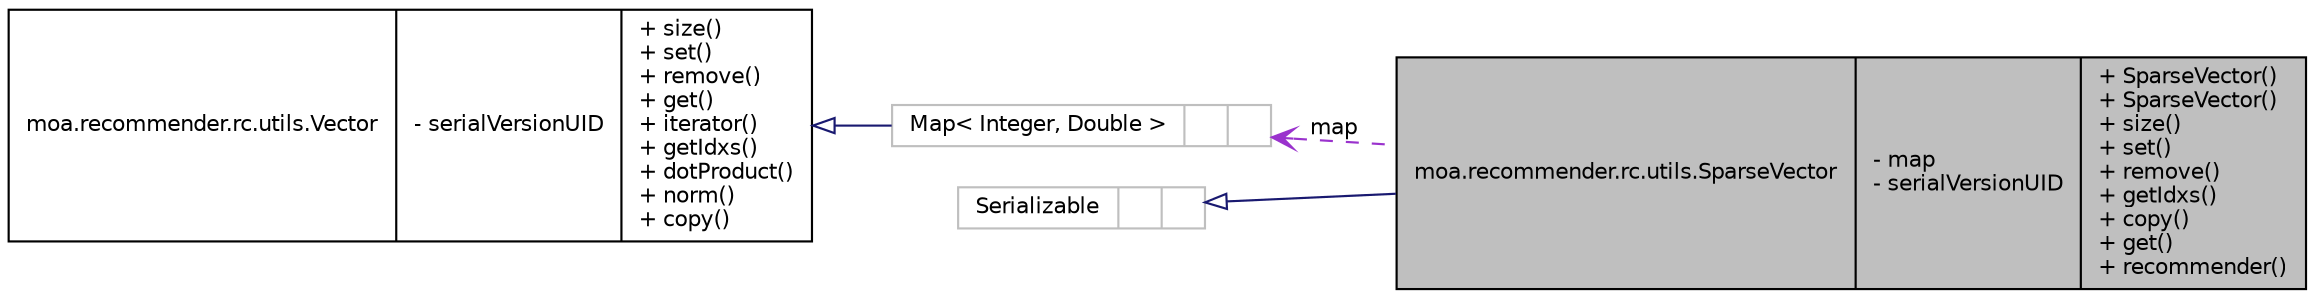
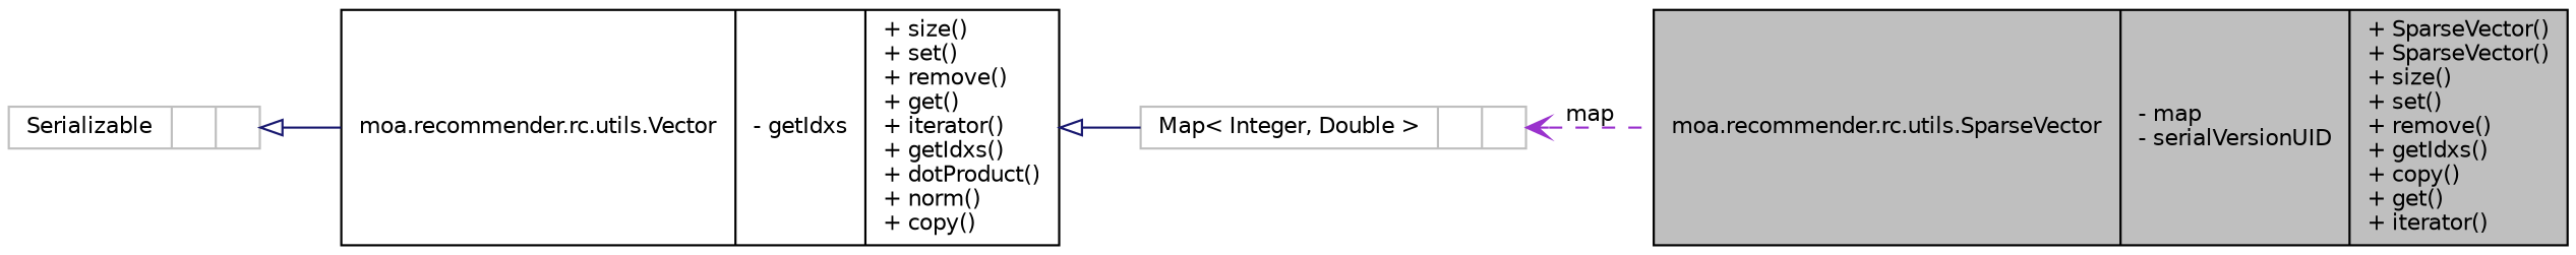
  digraph {
    rankdir=LR
    node [color=black fillcolor=white fontname=Helvetica fontsize=10 shape=record style=filled]
    edge [arrowtail=empty color=midnightblue dir=back fontname=Helvetica fontsize=10 labelfontname=Helvetica labelfontsize=10 style=solid]
-   n1 [fillcolor=grey75 fontcolor=black height=0.2 label="{moa.recommender.rc.utils.SparseVector\n|- map\l- serialVersionUID\l|+ SparseVector()\l+ SparseVector()\l+ size()\l+ set()\l+ remove()\l+ getIdxs()\l+ copy()\l+ get()\l+ recommender()\l}" width=0.4]
-   n2 [height=0.2 label="{moa.recommender.rc.utils.Vector\n|- serialVersionUID\l|+ size()\l+ set()\l+ remove()\l+ get()\l+ iterator()\l+ getIdxs()\l+ dotProduct()\l+ norm()\l+ copy()\l}" width=0.4]
+   n1 [fillcolor=grey75 fontcolor=black height=0.2 label="{moa.recommender.rc.utils.SparseVector\n|- map\l- serialVersionUID\l|+ SparseVector()\l+ SparseVector()\l+ size()\l+ set()\l+ remove()\l+ getIdxs()\l+ copy()\l+ get()\l+ iterator()\l}" width=0.4]
+   n2 [height=0.2 label="{moa.recommender.rc.utils.Vector\n|- getIdxs\l|+ size()\l+ set()\l+ remove()\l+ get()\l+ iterator()\l+ getIdxs()\l+ dotProduct()\l+ norm()\l+ copy()\l}" width=0.4]
    n3 [color=grey75 height=0.2 label="{Map\< Integer, Double \>\n||}" width=0.4]
    n4 [color=grey75 height=0.2 label="{Serializable\n||}" width=0.4]
    n2 -> n3
    n3 -> n1 [arrowtail=open color=darkorchid3 label=map style=dashed]
-   n4 -> n1
+   n4 -> n2
  }
